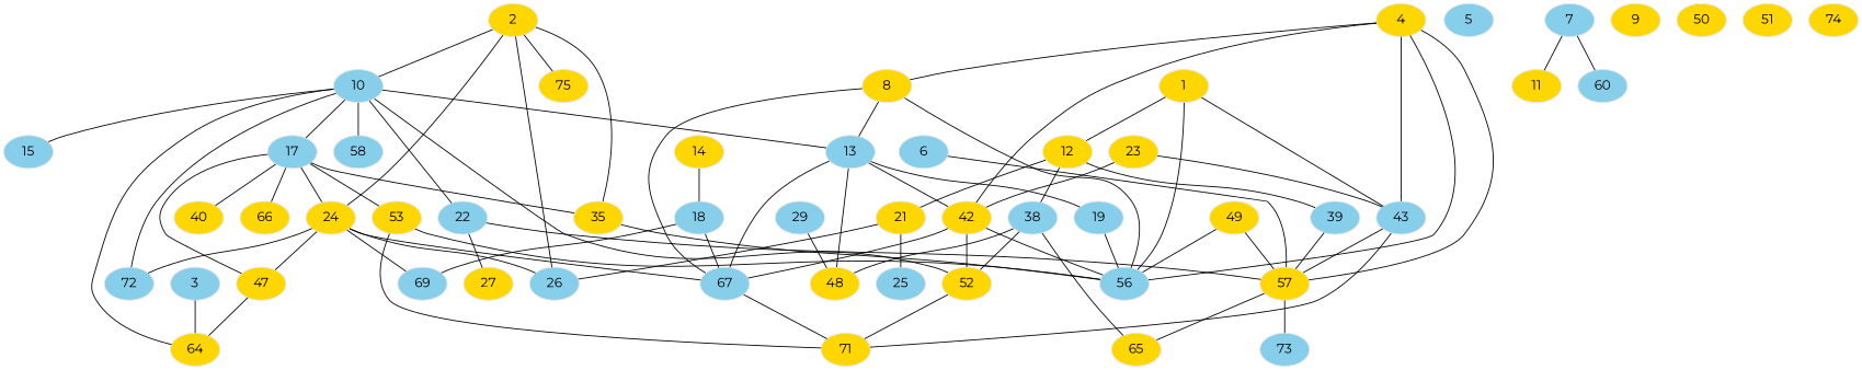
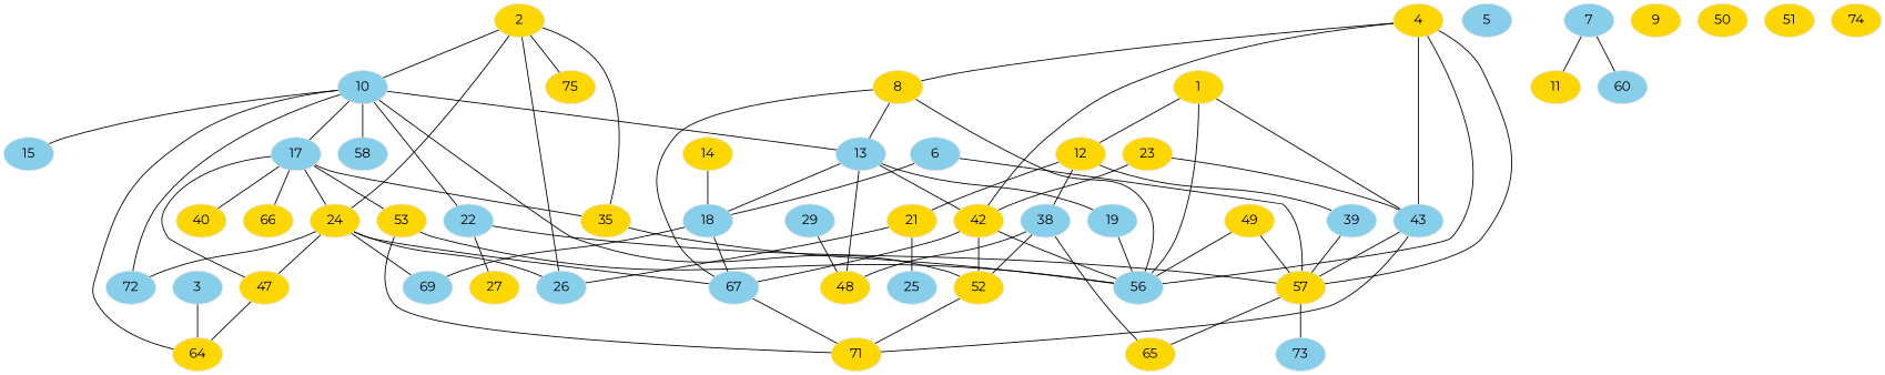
  graph {
    fontname=Montserrat
    node [color=gray90 fillcolor=gold fontname=Montserrat style=filled]
    edge [fontname=Montserrat]
    12 [super="+20"]
    21 [super="+41"]
    38 [fillcolor=skyblue super="+62"]
    39 [fillcolor=skyblue super="+44"]
    1
    43 [fillcolor=skyblue super="+46"]
    56 [fillcolor=skyblue super="+61"]
    26 [fillcolor=skyblue super="+32"]
    25 [fillcolor=skyblue]
    57 [super="+63"]
    71
    2 [super="+30"]
    10 [fillcolor=skyblue super="+28"]
    24 [super="+34"]
    35 [super="+36"]
    n16 [label=75]
    64
    13 [fillcolor=skyblue super="+45"]
    15 [fillcolor=skyblue]
    17 [fillcolor=skyblue super="+37"]
    22 [fillcolor=skyblue]
    52 [super="+75"]
    58 [fillcolor=skyblue]
    72 [fillcolor=skyblue]
    67 [fillcolor=skyblue super="+76"]
    47
    69 [fillcolor=skyblue]
    3 [fillcolor=skyblue super="+16"]
    8 [super="+33"]
    4
    42 [super="+68"]
    65
    73 [fillcolor=skyblue]
    5 [fillcolor=skyblue]
    18 [fillcolor=skyblue super="+31"]
    6 [fillcolor=skyblue]
    7 [fillcolor=skyblue super="+59"]
    11
    60 [fillcolor=skyblue]
    19 [fillcolor=skyblue]
    48 [super="+70"]
    23 [super="+54"]
    9
    40
    66
    53
    27
    14
    29 [fillcolor=skyblue]
    49
    50
    51
    74
    12 -- 21
    12 -- 38
    12 -- 39
    21 -- 26
    21 -- 25
    38 -- 52
    38 -- 65
    38 -- 48
    39 -- 57
    1 -- 12
    1 -- 43
    1 -- 56
    43 -- 57
    43 -- 71
    57 -- 65
    57 -- 73
    2 -- 26
    2 -- 10
    2 -- 24
    2 -- 35
    2 -- n16
    10 -- 64
    10 -- 13
    10 -- 15
    10 -- 17
    10 -- 22
    10 -- 52
    10 -- 58
    10 -- 72
    24 -- 26
    24 -- 72
    24 -- 67
    24 -- 47
    24 -- 69
    35 -- 56
-   13 -- 67
+   13 -- 18
    13 -- 42
    13 -- 19
    13 -- 48
    17 -- 24
    17 -- 35
    17 -- 47
    17 -- 40
    17 -- 66
    17 -- 53
    22 -- 57
    22 -- 27
    52 -- 71
    67 -- 71
    47 -- 64
    3 -- 64
    8 -- 56
    8 -- 13
    8 -- 67
    4 -- 43
    4 -- 56
    4 -- 57
    4 -- 8
    4 -- 42
    42 -- 56
    42 -- 52
    42 -- 67
    18 -- 67
    18 -- 69
    6 -- 57
+   6 -- 18
    7 -- 11
    7 -- 60
    19 -- 56
    23 -- 43
    23 -- 42
    53 -- 56
    53 -- 71
    14 -- 18 [weight=2]
    29 -- 48
    49 -- 56
    49 -- 57
  }
